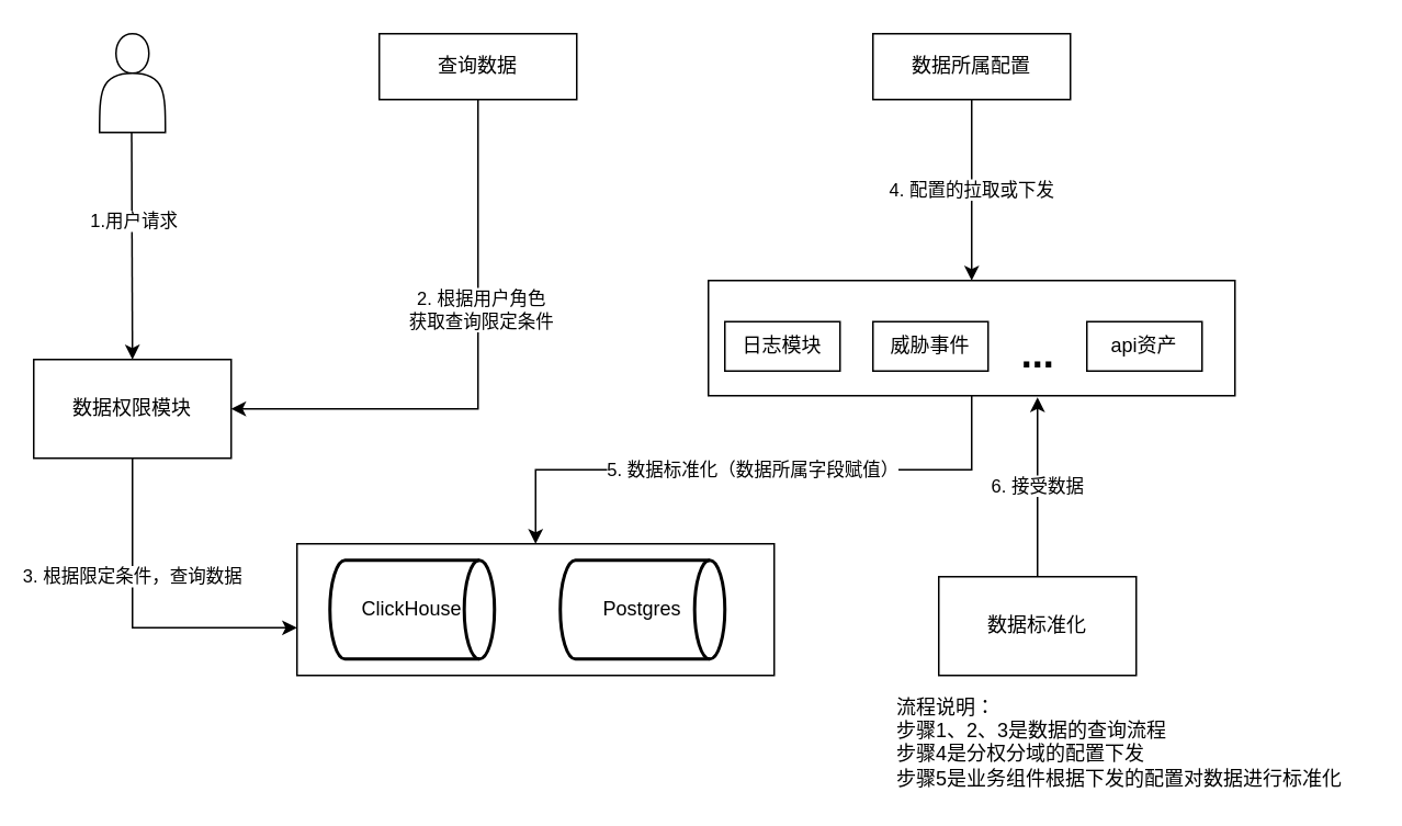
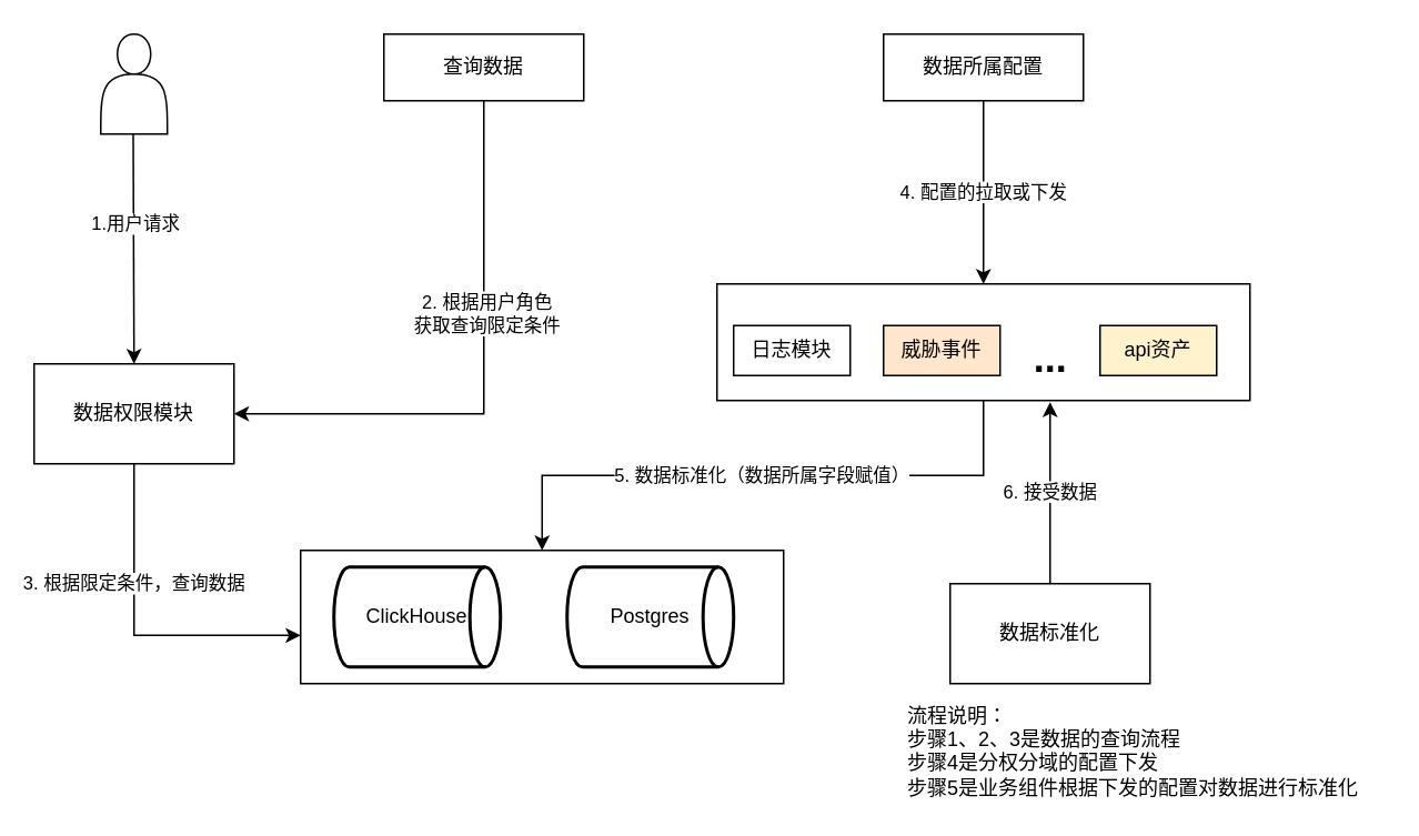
  <mxCell id="0" />
  <mxCell id="1" parent="0" />
  <mxCell id="2" value="5. 数据标准化（数据所属字段赋值）" style="edgeStyle=orthogonalEdgeStyle;rounded=0;orthogonalLoop=1;jettySize=auto;html=1;entryX=0.5;entryY=0;entryDx=0;entryDy=0;" edge="1" parent="1" source="3" target="13"><mxGeometry relative="1" as="geometry" /></mxCell>
  <mxCell id="3" value="" style="rounded=0;whiteSpace=wrap;html=1;" vertex="1" parent="1"><mxGeometry x="430" y="170" width="320" height="70" as="geometry" /></mxCell>
  <mxCell id="4" style="edgeStyle=orthogonalEdgeStyle;rounded=0;orthogonalLoop=1;jettySize=auto;html=1;entryX=1;entryY=0.5;entryDx=0;entryDy=0;exitX=0.5;exitY=1;exitDx=0;exitDy=0;" edge="1" parent="1" source="6" target="8"><mxGeometry relative="1" as="geometry"><Array as="points"><mxPoint x="290" y="248" /></Array></mxGeometry></mxCell>
  <mxCell id="5" value="2. 根据用户角色&lt;br&gt;获取查询限定条件" style="edgeLabel;html=1;align=center;verticalAlign=middle;resizable=0;points=[];" vertex="1" connectable="0" parent="4"><mxGeometry x="0.168" relative="1" as="geometry"><mxPoint x="10" y="-61" as="offset" /></mxGeometry></mxCell>
  <mxCell id="6" value="查询数据" style="rounded=0;whiteSpace=wrap;html=1;" vertex="1" parent="1"><mxGeometry x="230" y="20" width="120" height="40" as="geometry" /></mxCell>
  <mxCell id="7" value="3. 根据限定条件，查询数据" style="edgeStyle=orthogonalEdgeStyle;rounded=0;orthogonalLoop=1;jettySize=auto;html=1;entryX=0;entryY=0.638;entryDx=0;entryDy=0;entryPerimeter=0;" edge="1" parent="1" source="8" target="13"><mxGeometry x="-0.291" relative="1" as="geometry"><Array as="points"><mxPoint x="80" y="381" /></Array><mxPoint as="offset" /></mxGeometry></mxCell>
  <mxCell id="8" value="数据权限模块" style="rounded=0;whiteSpace=wrap;html=1;" vertex="1" parent="1"><mxGeometry x="20" y="218" width="120" height="60" as="geometry" /></mxCell>
  <mxCell id="9" style="edgeStyle=orthogonalEdgeStyle;rounded=0;orthogonalLoop=1;jettySize=auto;html=1;entryX=0.5;entryY=0;entryDx=0;entryDy=0;" edge="1" parent="1" target="8"><mxGeometry relative="1" as="geometry"><mxPoint x="79.5" y="80" as="sourcePoint" /><mxPoint x="79.5" y="208" as="targetPoint" /></mxGeometry></mxCell>
  <mxCell id="10" value="1.用户请求" style="edgeLabel;html=1;align=center;verticalAlign=middle;resizable=0;points=[];" vertex="1" connectable="0" parent="9"><mxGeometry x="-0.313" y="-4" relative="1" as="geometry"><mxPoint x="5" y="6" as="offset" /></mxGeometry></mxCell>
  <mxCell id="11" value="" style="shape=actor;whiteSpace=wrap;html=1;" vertex="1" parent="1"><mxGeometry x="60" y="20" width="40" height="60" as="geometry" /></mxCell>
  <mxCell id="12" value="" style="group" vertex="1" connectable="0" parent="1"><mxGeometry x="180" y="330" width="290" height="80" as="geometry" /></mxCell>
  <mxCell id="13" value="" style="rounded=0;whiteSpace=wrap;html=1;" vertex="1" parent="12"><mxGeometry width="290" height="80" as="geometry" /></mxCell>
  <mxCell id="14" value="ClickHouse" style="strokeWidth=2;html=1;shape=mxgraph.flowchart.direct_data;whiteSpace=wrap;" vertex="1" parent="12"><mxGeometry x="20" y="10" width="100" height="60" as="geometry" /></mxCell>
  <mxCell id="15" value="Postgres" style="strokeWidth=2;html=1;shape=mxgraph.flowchart.direct_data;whiteSpace=wrap;" vertex="1" parent="12"><mxGeometry x="160" y="10" width="100" height="60" as="geometry" /></mxCell>
  <mxCell id="16" value="4. 配置的拉取或下发" style="edgeStyle=orthogonalEdgeStyle;rounded=0;orthogonalLoop=1;jettySize=auto;html=1;entryX=0.5;entryY=0;entryDx=0;entryDy=0;" edge="1" parent="1" source="17" target="3"><mxGeometry relative="1" as="geometry" /></mxCell>
  <mxCell id="17" value="数据所属配置" style="rounded=0;whiteSpace=wrap;html=1;" vertex="1" parent="1"><mxGeometry x="530" y="20" width="120" height="40" as="geometry" /></mxCell>
  <mxCell id="18" value="6. 接受数据" style="edgeStyle=orthogonalEdgeStyle;rounded=0;orthogonalLoop=1;jettySize=auto;html=1;exitX=0.5;exitY=0;exitDx=0;exitDy=0;entryX=0.625;entryY=1.014;entryDx=0;entryDy=0;entryPerimeter=0;" edge="1" parent="1" source="19" target="3"><mxGeometry relative="1" as="geometry" /></mxCell>
  <mxCell id="19" value="数据标准化" style="rounded=0;whiteSpace=wrap;html=1;" vertex="1" parent="1"><mxGeometry x="570" y="350" width="120" height="60" as="geometry" /></mxCell>
  <mxCell id="20" value="日志模块" style="rounded=0;whiteSpace=wrap;html=1;" vertex="1" parent="1"><mxGeometry x="440" y="195" width="70" height="30" as="geometry" /></mxCell>
- <mxCell id="21" value="威胁事件" style="rounded=0;whiteSpace=wrap;html=1;" vertex="1" parent="1"><mxGeometry x="530" y="195" width="70" height="30" as="geometry" /></mxCell>
- <mxCell id="22" value="api资产" style="rounded=0;whiteSpace=wrap;html=1;" vertex="1" parent="1"><mxGeometry x="660" y="195" width="70" height="30" as="geometry" /></mxCell>
+ <mxCell id="21" value="威胁事件" style="rounded=0;whiteSpace=wrap;html=1;fillColor=#ffe6cc;" vertex="1" parent="1"><mxGeometry x="530" y="195" width="70" height="30" as="geometry" /></mxCell>
+ <mxCell id="22" value="api资产" style="rounded=0;whiteSpace=wrap;html=1;fillColor=#fff2cc;" vertex="1" parent="1"><mxGeometry x="660" y="195" width="70" height="30" as="geometry" /></mxCell>
  <mxCell id="23" value="..." style="text;strokeColor=none;fillColor=none;html=1;fontSize=24;fontStyle=1;verticalAlign=middle;align=center;" vertex="1" parent="1"><mxGeometry x="580" y="195" width="100" height="40" as="geometry" /></mxCell>
  <mxCell id="24" value="&lt;div style=&quot;text-align: left;&quot;&gt;&lt;span style=&quot;background-color: initial;&quot;&gt;流程说明：&lt;/span&gt;&lt;/div&gt;&lt;div style=&quot;text-align: left;&quot;&gt;&lt;span style=&quot;background-color: initial;&quot;&gt;步骤1、2、3是数据的查询流程&lt;/span&gt;&lt;/div&gt;&lt;div style=&quot;text-align: left;&quot;&gt;&lt;span style=&quot;background-color: initial;&quot;&gt;步骤4是分权分域的配置下发&lt;/span&gt;&lt;/div&gt;&lt;div style=&quot;text-align: left;&quot;&gt;&lt;span style=&quot;background-color: initial;&quot;&gt;步骤5是业务组件根据下发的配置对数据进行标准化&lt;/span&gt;&lt;/div&gt;&lt;div style=&quot;text-align: left;&quot;&gt;&lt;span style=&quot;background-color: initial;&quot;&gt;步骤6是业务组件接收数据&lt;/span&gt;&lt;/div&gt;" style="text;html=1;strokeColor=none;fillColor=none;align=center;verticalAlign=middle;whiteSpace=wrap;overflow=hidden;" vertex="1" parent="1"><mxGeometry x="530" y="420" width="300" height="60" as="geometry" /></mxCell>
